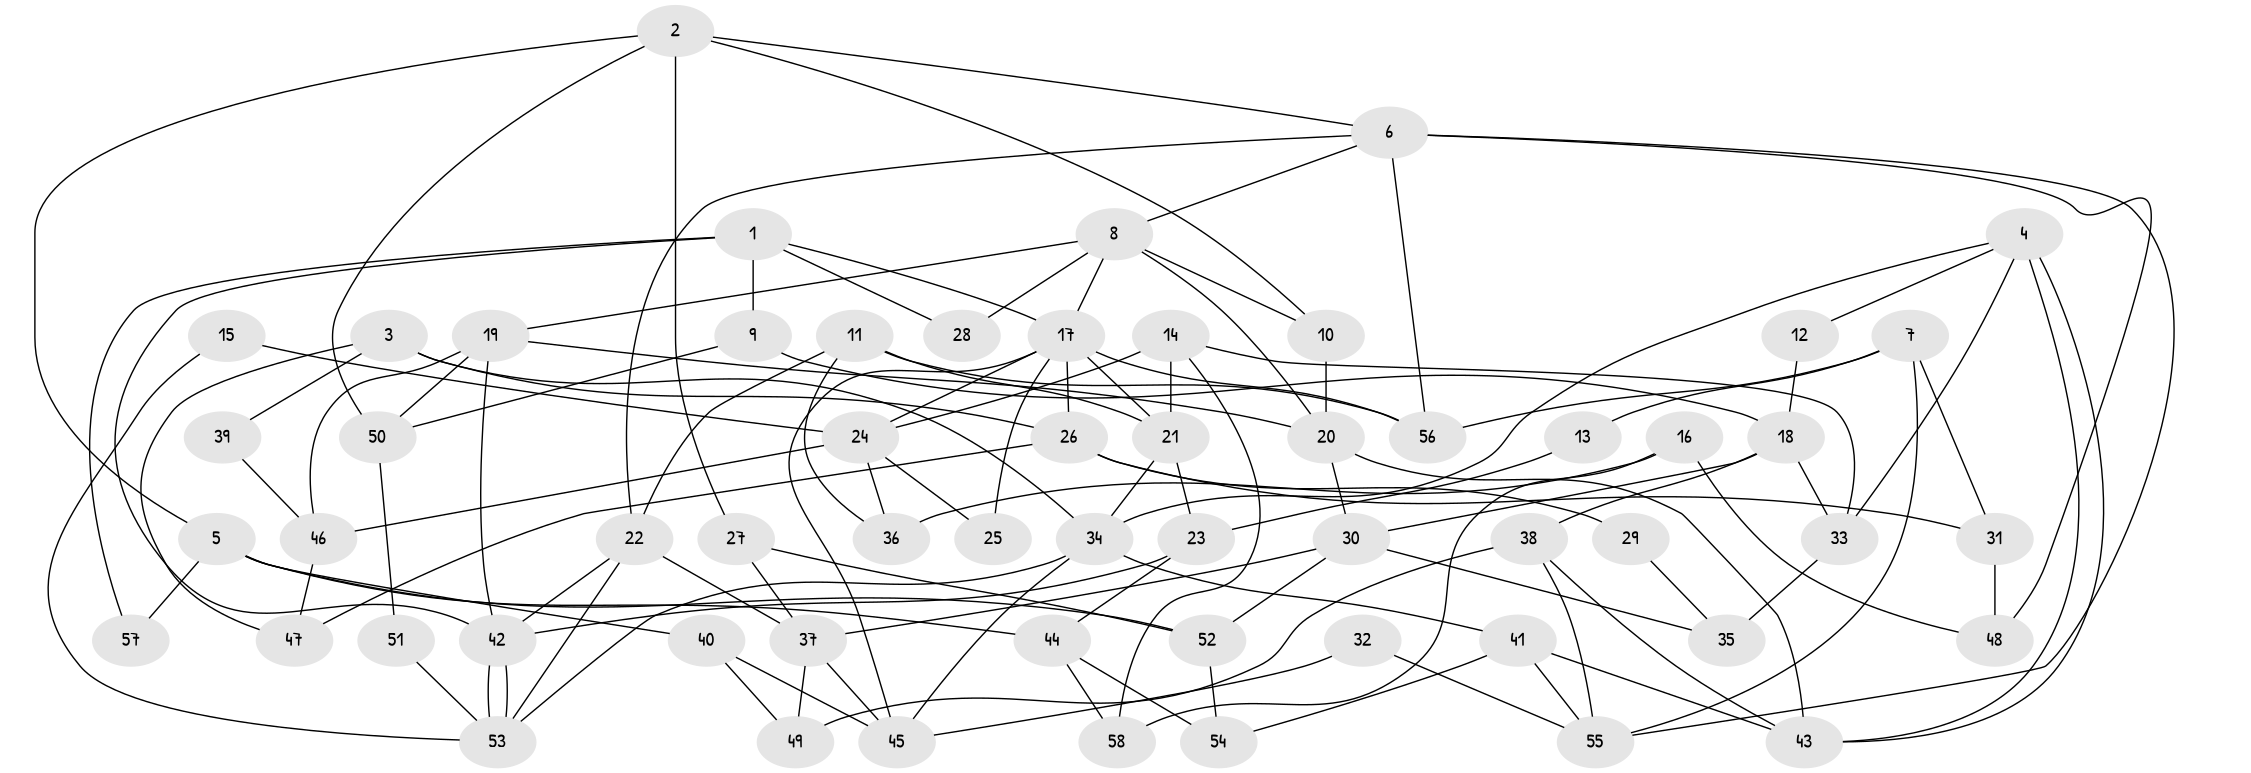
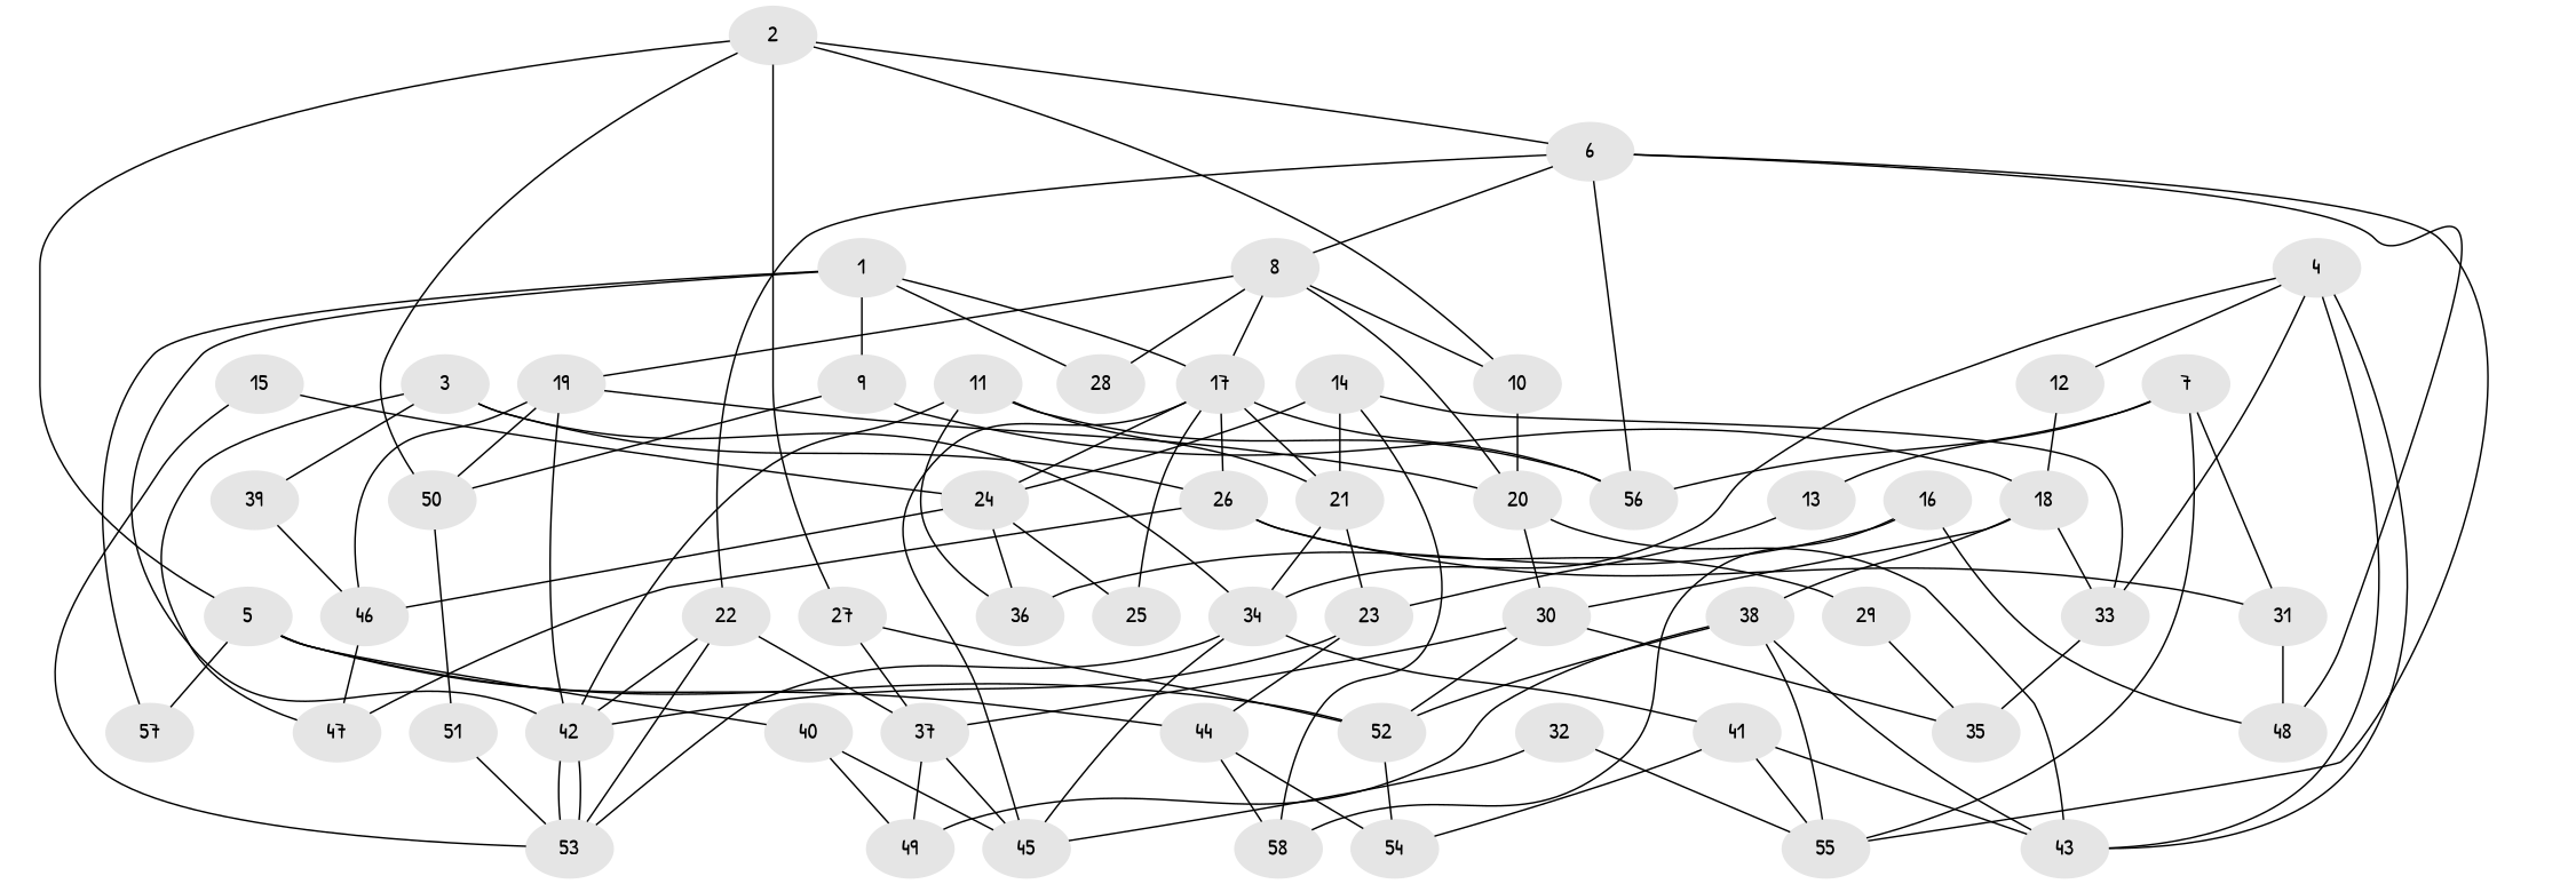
  graph {
    fontname="Patrick Hand"
    node [color=gray90 fontname="Patrick Hand" style=filled]
    edge [fontname="Patrick Hand"]
    1
    9
    17
    28
    42
    57
    50
    18
    26
    56
    21
    24
    25
    45
    53
    2
    5
    6
    10
    27
    40
    44
    52
    8
    22
    48
    55
    20
    37
    51
    3
    34
    39
    47
    31
    29
    41
    46
    4
    12
    33
    43
    35
    49
    58
    54
    19
    7
    13
    23
    30
    38
    11
    36
    14
    15
    16
    32
    1 -- 9
    1 -- 17
    1 -- 28
    1 -- 42
    1 -- 57
    9 -- 50
    9 -- 18
    17 -- 26
    17 -- 56
    17 -- 21
    17 -- 24
    17 -- 25
    17 -- 45
    42 -- 53
    42 -- 53
    50 -- 51
    18 -- 33
    18 -- 30
    18 -- 38
    26 -- 47
    26 -- 31
    26 -- 29
    21 -- 34
    21 -- 23
    24 -- 25
    24 -- 46
    24 -- 36
    2 -- 50
    2 -- 5
    2 -- 6
    2 -- 10
    2 -- 27
    5 -- 57
    5 -- 40
    5 -- 44
    5 -- 52
    6 -- 56
    6 -- 8
    6 -- 22
    6 -- 48
    6 -- 55
    10 -- 20
    27 -- 52
    27 -- 37
    40 -- 45
    40 -- 49
    44 -- 58
    44 -- 54
    52 -- 54
    8 -- 17
    8 -- 28
    8 -- 10
    8 -- 20
    8 -- 19
    22 -- 42
    22 -- 53
    22 -- 37
    20 -- 43
    20 -- 30
    37 -- 45
    37 -- 49
    51 -- 53
    3 -- 26
    3 -- 34
    3 -- 39
    3 -- 47
    34 -- 45
    34 -- 53
    34 -- 41
    39 -- 46
    31 -- 48
    29 -- 35
    41 -- 55
    41 -- 43
    41 -- 54
    46 -- 47
    4 -- 34
    4 -- 12
    4 -- 33
    4 -- 43
    4 -- 43
    12 -- 18
    33 -- 35
    19 -- 42
    19 -- 50
    19 -- 20
    19 -- 46
    7 -- 56
    7 -- 55
    7 -- 31
    7 -- 13
    13 -- 23
    23 -- 42
    23 -- 44
    30 -- 52
    30 -- 37
    30 -- 35
+   38 -- 52
    38 -- 55
    38 -- 43
    38 -- 49
-   11 -- 22
+   11 -- 42
    11 -- 56
    11 -- 21
    11 -- 36
    14 -- 21
    14 -- 24
    14 -- 33
    14 -- 58
    15 -- 24
    15 -- 53
    16 -- 48
    16 -- 58
    16 -- 36
    32 -- 45
    32 -- 55
  }
